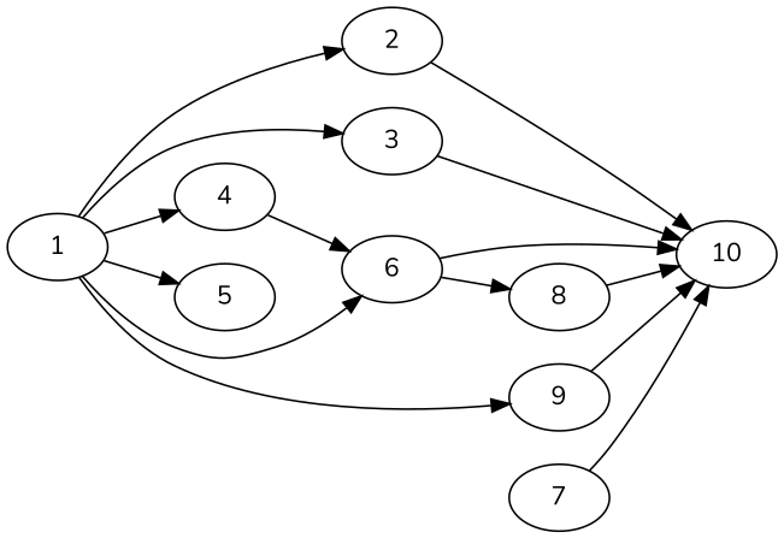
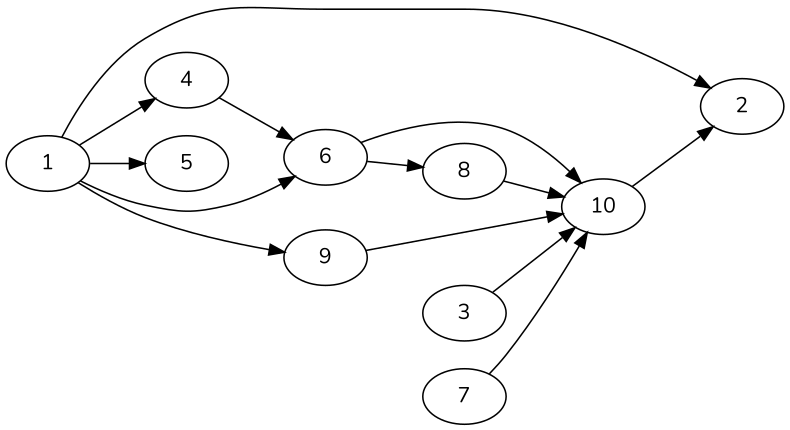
  digraph {
    fontname=Nunito
    rankdir=LR
    node [Weight=24 fontname=Nunito]
    edge [Weight=9 fontname=Nunito]
    1 [Weight=22]
    2 [Weight=31]
    3 [Weight=14]
    4 [Weight=27]
    5 [Weight=11]
    6
    9 [Weight=19]
    10
    8 [Weight=39]
    7 [Weight=32]
    1 -> 2
-   1 -> 3 [Weight=18]
    1 -> 4 [Weight=6]
    1 -> 5 [Weight=19]
    1 -> 6 [Weight=17]
    1 -> 9
-   2 -> 10 [Weight=18]
+   10 -> 2 [Weight=18]
    3 -> 10 [Weight=1]
    4 -> 6 [Weight=7]
    6 -> 10 [Weight=19]
    6 -> 8 [Weight=6]
    9 -> 10 [Weight=14]
    8 -> 10 [Weight=12]
    7 -> 10 [Weight=15]
  }
